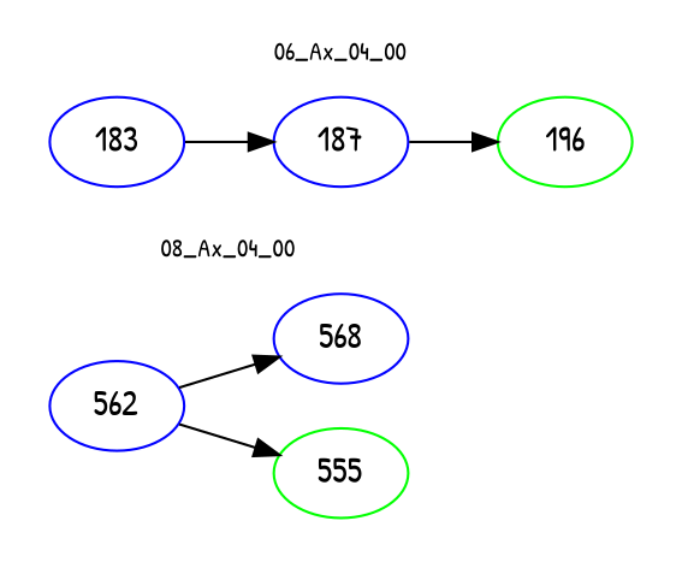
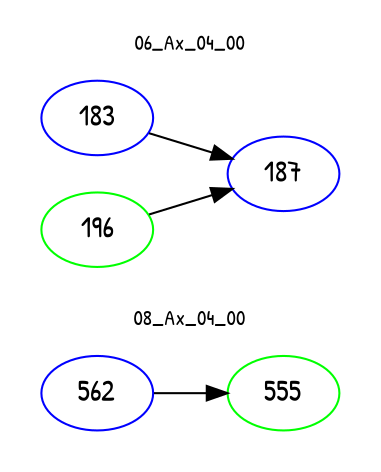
  digraph {
    fontname="Patrick Hand"
    rankdir=LR
    node [color=blue fontname="Patrick Hand"]
    edge [color=black fontname="Patrick Hand"]
    n1 [label=562]
    n2 [color=green label=555]
-   n3 [label=568]
    n4 [label=187]
    n5 [label=183]
    n6 [color=green label=196]
    subgraph cluster_1 {
      color=white
      fontsize=10
      label="08_Ax_04_00"
      n1
      n2
-     n3
    }
    subgraph cluster_2 {
      color=white
      fontsize=10
      label="06_Ax_04_00"
      n4
      n5
      n6
    }
    n1 -> n2
-   n1 -> n3
-   n4 -> n6
+   n6 -> n4
    n5 -> n4
  }
